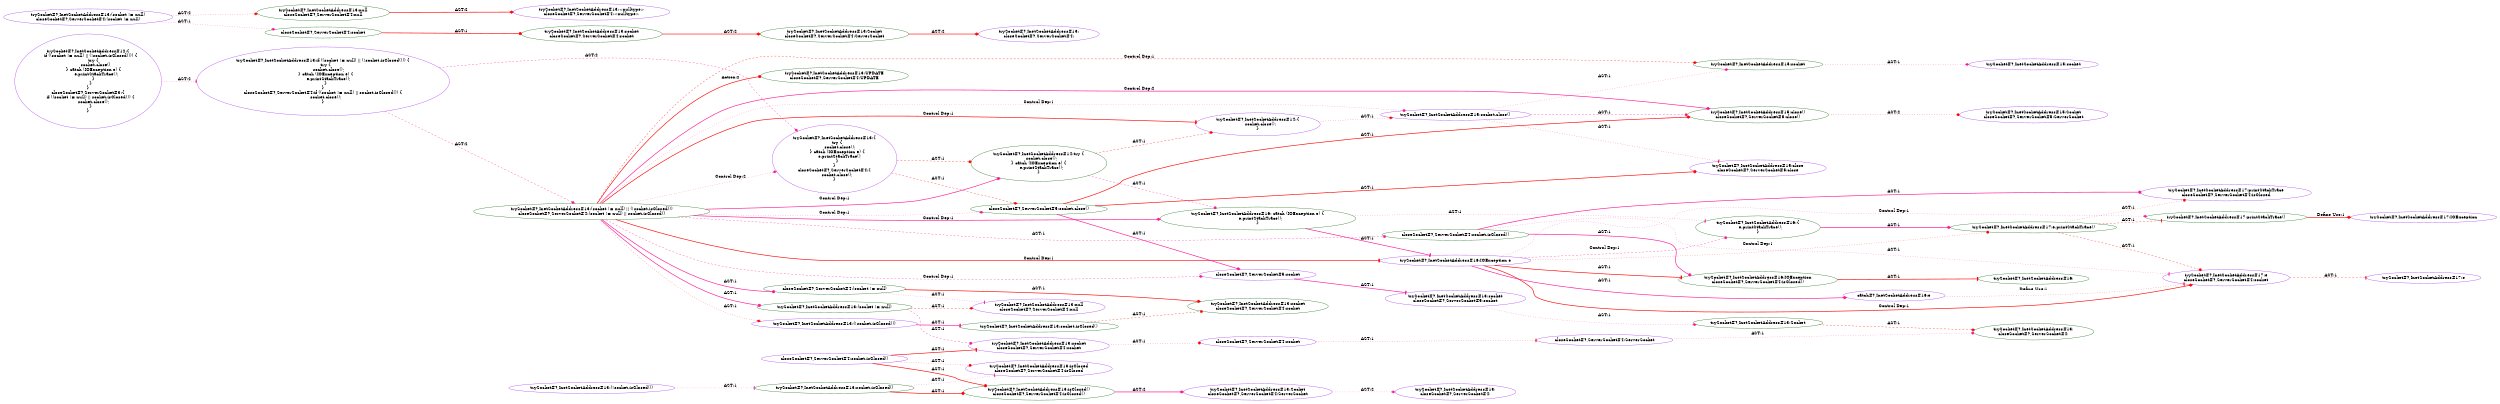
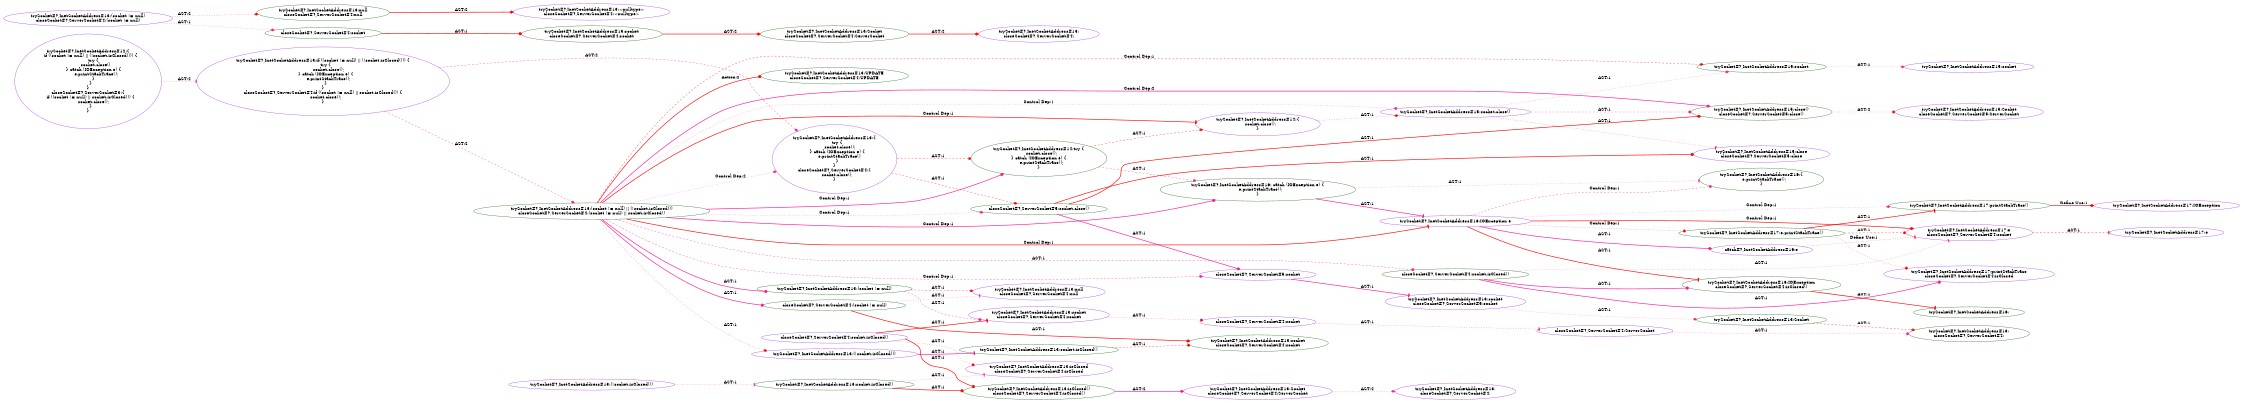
  digraph {
    rankdir=LR
    node [color=purple shape=ellipse]
    edge [arrowhead=diamond color=red style=bold]
    n1 [color=darkgreen label="trySocket#?,InetSocketAddress#13:UPDATE\ncloseSocket#?,ServerSocket#4:UPDATE"]
    n2 [color=darkgreen label="trySocket#?,InetSocketAddress#13:(socket != null) || (!socket.isClosed())\ncloseSocket#?,ServerSocket#4:(socket != null) || socket.isClosed()"]
    n3 [label="trySocket#?,InetSocketAddress#13:\{\n    try \{\n        socket.close();\n    \} catch (IOException e) \{\n        e.printStackTrace();\n    \}\n\}\ncloseSocket#?,ServerSocket#4:\{\n    socket.close();\n\}"]
    n4 [color=darkgreen label="trySocket#?,InetSocketAddress#14:try \{\n    socket.close();\n\} catch (IOException e) \{\n    e.printStackTrace();\n\}"]
    n5 [label="trySocket#?,InetSocketAddress#14:\{\n    socket.close();\n\}"]
    n6 [label="trySocket#?,InetSocketAddress#15:socket.close()"]
    n7 [color=darkgreen label="trySocket#?,InetSocketAddress#15:socket"]
    n8 [color=darkgreen label="trySocket#?,InetSocketAddress#15:close()\ncloseSocket#?,ServerSocket#5:close()"]
    n9 [color=darkgreen label="trySocket#?,InetSocketAddress#16: catch (IOException e) \{\n    e.printStackTrace();\n\}"]
    n10 [label="trySocket#?,InetSocketAddress#16:IOException e"]
    n11 [color=darkgreen label="trySocket#?,InetSocketAddress#13:(socket != null)"]
    n12 [label="trySocket#?,InetSocketAddress#13:(!socket.isClosed())"]
    n13 [color=darkgreen label="closeSocket#?,ServerSocket#5:socket.close()"]
    n14 [label="closeSocket#?,ServerSocket#5:socket"]
    n15 [color=darkgreen label="closeSocket#?,ServerSocket#4:(socket != null)"]
    n16 [color=darkgreen label="closeSocket#?,ServerSocket#4:socket.isClosed()"]
    n17 [label="trySocket#?,InetSocketAddress#15:close\ncloseSocket#?,ServerSocket#5:close"]
    n18 [label="trySocket#?,InetSocketAddress#15:socket"]
    n19 [label="trySocket#?,InetSocketAddress#15:Socket\ncloseSocket#?,ServerSocket#5:ServerSocket"]
    n20 [color=darkgreen label="trySocket#?,InetSocketAddress#16:\{\n    e.printStackTrace();\n\}"]
    n21 [label="trySocket#?,InetSocketAddress#17:e\ncloseSocket#?,ServerSocket#4:socket"]
    n22 [color=darkgreen label="trySocket#?,InetSocketAddress#16:IOException\ncloseSocket#?,ServerSocket#4:isClosed()"]
    n23 [color=darkgreen label="trySocket#?,InetSocketAddress#17:e.printStackTrace()"]
    n24 [color=darkgreen label="trySocket#?,InetSocketAddress#17:printStackTrace()"]
    n25 [label="catch#?,InetSocketAddress#16:e"]
    n26 [label="trySocket#?,InetSocketAddress#13:socket\ncloseSocket#?,ServerSocket#4:socket"]
    n27 [label="trySocket#?,InetSocketAddress#13:null\ncloseSocket#?,ServerSocket#4:null"]
    n28 [color=darkgreen label="trySocket#?,InetSocketAddress#13:socket.isClosed()"]
    n29 [label="trySocket#?,InetSocketAddress#13:socket\ncloseSocket#?,ServerSocket#5:socket"]
    n30 [color=darkgreen label="trySocket#?,InetSocketAddress#13:socket\ncloseSocket#?,ServerSocket#4:socket"]
    n31 [label="trySocket#?,InetSocketAddress#17:printStackTrace\ncloseSocket#?,ServerSocket#4:isClosed"]
    n32 [label="trySocket#?,InetSocketAddress#13:if ((socket != null) || (!socket.isClosed())) \{\n    try \{\n        socket.close();\n    \} catch (IOException e) \{\n        e.printStackTrace();\n    \}\n\}\ncloseSocket#?,ServerSocket#4:if ((socket != null) || socket.isClosed()) \{\n    socket.close();\n\}"]
    n33 [label="trySocket#?,InetSocketAddress#12:\{\n    if ((socket != null) || (!socket.isClosed())) \{\n        try \{\n            socket.close();\n        \} catch (IOException e) \{\n            e.printStackTrace();\n        \}\n    \}\n\}\ncloseSocket#?,ServerSocket#3:\{\n    if ((socket != null) || socket.isClosed()) \{\n        socket.close();\n    \}\n\}"]
    n34 [label="trySocket#?,InetSocketAddress#13:(socket != null)\ncloseSocket#?,ServerSocket#4:(socket != null)"]
    n35 [color=darkgreen label="trySocket#?,InetSocketAddress#13:null\ncloseSocket#?,ServerSocket#4:null"]
    n36 [color=darkgreen label="closeSocket#?,ServerSocket#4:socket"]
    n37 [label="trySocket#?,InetSocketAddress#13:<nulltype>\ncloseSocket#?,ServerSocket#4:<nulltype>"]
    n38 [color=darkgreen label="trySocket#?,InetSocketAddress#13:socket\ncloseSocket#?,ServerSocket#4:socket"]
    n39 [label="closeSocket#?,ServerSocket#4:socket"]
    n40 [label="closeSocket#?,ServerSocket#4:ServerSocket"]
    n41 [color=darkgreen label="trySocket#?,InetSocketAddress#13:Socket\ncloseSocket#?,ServerSocket#4:ServerSocket"]
    n42 [label="trySocket#?,InetSocketAddress#13:\ncloseSocket#?,ServerSocket#4:"]
    n43 [label="trySocket#?,InetSocketAddress#13:(!socket.isClosed())"]
    n44 [color=darkgreen label="trySocket#?,InetSocketAddress#13:socket.isClosed()"]
    n45 [label="trySocket#?,InetSocketAddress#13:isClosed\ncloseSocket#?,ServerSocket#4:isClosed"]
    n46 [color=darkgreen label="trySocket#?,InetSocketAddress#13:isClosed()\ncloseSocket#?,ServerSocket#4:isClosed()"]
    n47 [label="trySocket#?,InetSocketAddress#13:Socket\ncloseSocket#?,ServerSocket#4:ServerSocket"]
    n48 [color=darkgreen label="trySocket#?,InetSocketAddress#13:Socket"]
    n49 [color=darkgreen label="trySocket#?,InetSocketAddress#13:\ncloseSocket#?,ServerSocket#4:"]
    n50 [label="trySocket#?,InetSocketAddress#13:\ncloseSocket#?,ServerSocket#4:"]
    n51 [label="trySocket#?,InetSocketAddress#17:e"]
    n52 [color=darkgreen label="trySocket#?,InetSocketAddress#16:"]
    n53 [label="trySocket#?,InetSocketAddress#17:IOException"]
    n54 [label="closeSocket#?,ServerSocket#4:socket.isClosed()"]
    n2 -> n1 [arrowhead=dot label="Action:2"]
    n2 -> n3 [color=deeppink label="Control Dep:2" style=dotted]
    n2 -> n4 [color=deeppink label="Control Dep:1"]
    n2 -> n5 [arrowhead=tee label="Control Dep:1"]
    n2 -> n6 [arrowhead=dot color=deeppink label="Control Dep:1" style=dotted]
    n2 -> n7 [label="Control Dep:1" style=dashed]
    n2 -> n8 [color=deeppink label="Control Dep:2"]
    n2 -> n9 [color=deeppink label="Control Dep:1"]
    n2 -> n10 [arrowhead=tee label="Control Dep:1"]
    n2 -> n11 [arrowhead=dot color=deeppink label="AST:1"]
    n2 -> n12 [label="AST:1" style=dotted]
    n2 -> n13 [color=deeppink label="Control Dep:1" style=dotted]
    n2 -> n14 [color=deeppink label="Control Dep:1" style=dashed]
    n2 -> n15 [arrowhead=dot color=deeppink label="AST:1"]
    n2 -> n16 [arrowhead=dot color=deeppink label="AST:1" style=dashed]
    n3 -> n4 [arrowhead=dot label="AST:1" style=dashed]
    n3 -> n13 [label="AST:1" style=dashed]
    n4 -> n5 [label="AST:1" style=dashed]
    n4 -> n9 [arrowhead=dot color=deeppink label="AST:1" style=dashed]
    n5 -> n6 [label="AST:1" style=dotted]
    n6 -> n7 [color=deeppink label="AST:1" style=dotted]
    n6 -> n8 [arrowhead=dot color=deeppink label="AST:1" style=dashed]
    n6 -> n17 [arrowhead=tee label="AST:1" style=dotted]
    n7 -> n18 [color=deeppink label="AST:1" style=dotted]
    n8 -> n19 [arrowhead=dot label="AST:2" style=dotted]
    n9 -> n10 [arrowhead=tee color=deeppink label="AST:1"]
    n9 -> n20 [arrowhead=tee color=deeppink label="AST:1" style=dotted]
    n10 -> n20 [arrowhead=dot color=deeppink label="Control Dep:1" style=dashed]
    n10 -> n21 [label="Control Dep:1"]
    n10 -> n22 [arrowhead=tee label="AST:1"]
    n10 -> n23 [arrowhead=dot label="Control Dep:1" style=dotted]
    n10 -> n24 [color=deeppink label="Control Dep:1" style=dotted]
    n10 -> n25 [color=deeppink label="AST:1"]
    n11 -> n26 [arrowhead=dot color=deeppink label="AST:1" style=dashed]
    n11 -> n27 [label="AST:1" style=dashed]
    n12 -> n28 [arrowhead=tee color=deeppink label="AST:1"]
    n13 -> n8 [label="AST:1"]
    n13 -> n14 [color=deeppink label="AST:1"]
    n13 -> n17 [arrowhead=dot label="AST:1"]
    n14 -> n29 [arrowhead=tee color=deeppink label="AST:1"]
    n15 -> n27 [arrowhead=tee color=deeppink label="AST:1" style=dotted]
    n15 -> n30 [label="AST:1"]
    n16 -> n21 [arrowhead=tee color=deeppink label="AST:1" style=dotted]
    n16 -> n22 [arrowhead=dot color=deeppink label="AST:1"]
    n16 -> n31 [arrowhead=dot color=deeppink label="AST:1"]
-   n20 -> n23 [color=deeppink label="AST:1"]
    n21 -> n51 [arrowhead=tee label="AST:1" style=dashed]
    n22 -> n52 [arrowhead=tee label="AST:1"]
    n23 -> n21 [arrowhead=dot label="AST:1" style=dashed]
-   n23 -> n24 [arrowhead=tee label="AST:1" style=dashed]
+   n23 -> n24 [arrowhead=tee label="AST:1"]
    n23 -> n31 [arrowhead=dot label="AST:1" style=dotted]
    n24 -> n53 [label="Define Use:1"]
    n25 -> n21 [arrowhead=tee label="Define Use:1" style=dotted]
    n26 -> n39 [arrowhead=dot label="AST:1" style=dotted]
    n28 -> n30 [arrowhead=dot label="AST:1" style=dashed]
    n29 -> n48 [color=deeppink label="AST:1" style=dotted]
    n32 -> n2 [color=deeppink label="AST:2" style=dashed]
    n32 -> n3 [color=deeppink label="AST:2" style=dashed]
    n33 -> n32 [arrowhead=tee color=deeppink label="AST:2" style=dotted]
    n34 -> n35 [label="AST:2" style=dotted]
    n34 -> n36 [color=deeppink label="AST:1" style=dotted]
    n35 -> n37 [label="AST:2"]
    n36 -> n38 [arrowhead=dot label="AST:1"]
    n38 -> n41 [label="AST:2"]
    n39 -> n40 [arrowhead=tee label="AST:1" style=dotted]
    n40 -> n49 [arrowhead=dot color=deeppink label="AST:1" style=dotted]
    n41 -> n42 [label="AST:2"]
    n43 -> n44 [arrowhead=tee color=deeppink label="AST:1" style=dotted]
    n44 -> n45 [arrowhead=tee color=deeppink label="AST:1" style=dotted]
    n44 -> n46 [arrowhead=dot label="AST:1"]
    n46 -> n47 [color=deeppink label="AST:2"]
    n47 -> n50 [color=deeppink label="AST:2" style=dotted]
    n48 -> n49 [label="AST:1" style=dashed]
    n54 -> n26 [arrowhead=tee label="AST:1"]
    n54 -> n45 [arrowhead=dot label="AST:1" style=dotted]
    n54 -> n46 [arrowhead=dot label="AST:1"]
  }
